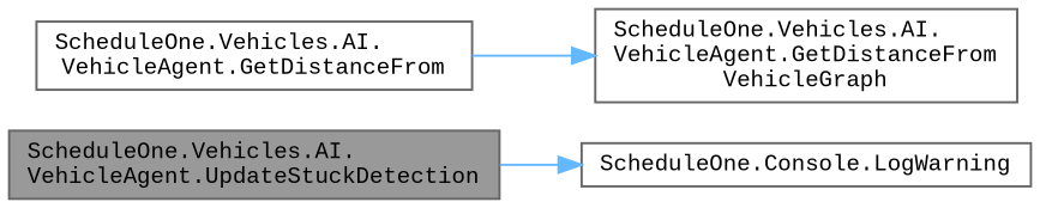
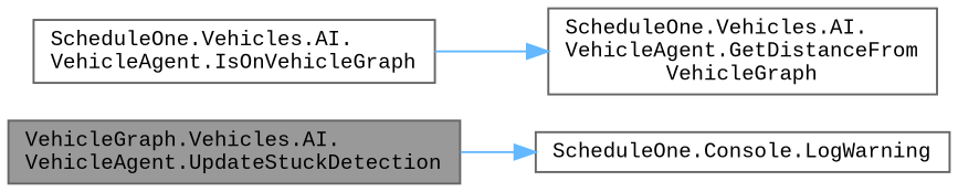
  digraph {
    fontname="Liberation Mono"
    rankdir=LR
    node [color=grey40 fillcolor=white fontname="Liberation Mono" fontsize=10 shape=box style=filled]
    edge [color=steelblue1 fontname="Liberation Mono" fontsize=10 labelfontname=Helvetica labelfontsize=10 style=solid]
-   n1 [color=gray40 fillcolor=grey60 fontcolor=black height=0.2 label="ScheduleOne.Vehicles.AI.\lVehicleAgent.UpdateStuckDetection" width=0.4]
+   n1 [color=gray40 fillcolor=grey60 fontcolor=black height=0.2 label="VehicleGraph.Vehicles.AI.\lVehicleAgent.UpdateStuckDetection" width=0.4]
    n2 [height=0.2 label="ScheduleOne.Console.LogWarning" width=0.4]
-   n3 [height=0.2 label="ScheduleOne.Vehicles.AI.\lVehicleAgent.GetDistanceFrom" width=0.4]
+   n3 [height=0.2 label="ScheduleOne.Vehicles.AI.\lVehicleAgent.IsOnVehicleGraph" width=0.4]
    n4 [height=0.2 label="ScheduleOne.Vehicles.AI.\lVehicleAgent.GetDistanceFrom\lVehicleGraph" width=0.4]
    n1 -> n2
    n3 -> n4
  }
